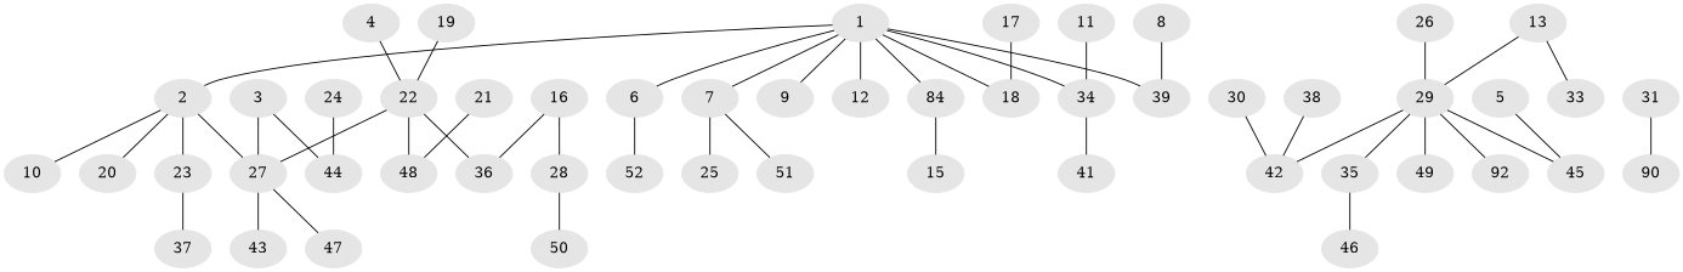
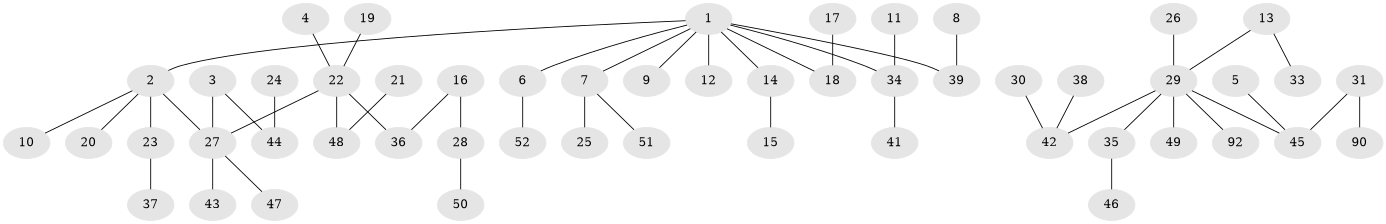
  graph {
    node [color=gray90 style=filled]
    edge [weight=1.0]
    1
    2
    6
    7
    9
    12
-   14 [label=84]
+   14
    18
    34
    39
    10
    20
    23
    27
    52
    25
    51
    15
    41
    37
    43
    47
    3
    44
    4
    22
    48
    36
    5
    45
    29
    n32 [label=92]
    35
    42
    49
    8
    11
    13
    33
    16
    28
    50
    17
    19
    21
    24
    26
    46
    30
    31
    n51 [label=90]
    38
    1 -- 2
    1 -- 6
    1 -- 7
    1 -- 9
    1 -- 12
    1 -- 14
    1 -- 18
    1 -- 34
    1 -- 39
    2 -- 10
    2 -- 20
    2 -- 23
    2 -- 27
    6 -- 52
    7 -- 25
    7 -- 51
    14 -- 15
    34 -- 41
    23 -- 37
    27 -- 43
    27 -- 47
    3 -- 27
    3 -- 44
    4 -- 22
    22 -- 27
    22 -- 48
    22 -- 36
    5 -- 45
    29 -- 45
    29 -- n32
    29 -- 35
    29 -- 42
    29 -- 49
    35 -- 46
    8 -- 39
    11 -- 34
    13 -- 29
    13 -- 33
    16 -- 36
    16 -- 28
    28 -- 50
    17 -- 18
    19 -- 22
    21 -- 48
    24 -- 44
    26 -- 29
    30 -- 42
+   31 -- 45
    31 -- n51
    38 -- 42
  }
